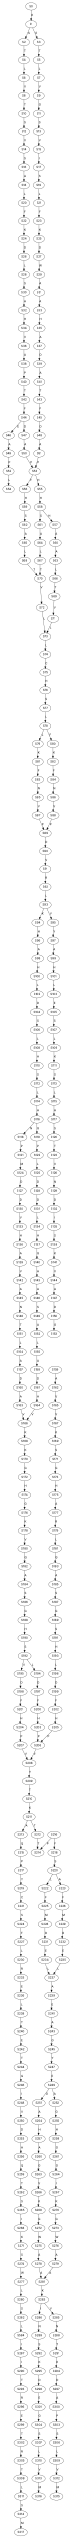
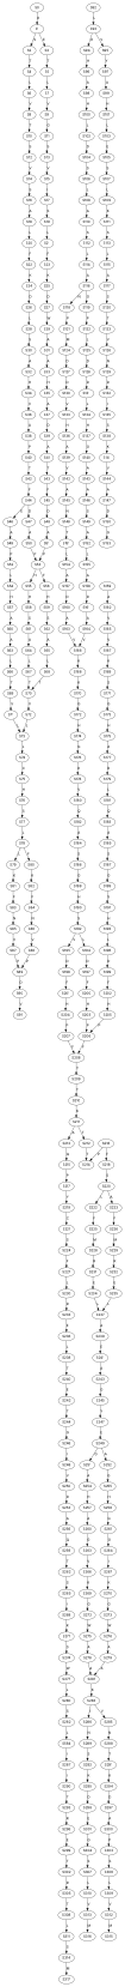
  strict digraph {
    fontname=Inter
    node [fontname=Inter]
    edge [fontname=Inter]
    S0
    S1
    S2
    S3
    S4
    S5
    S6
    S7
    S8
    S9
    S10
    S11
    S12
    S13
    S14
    S15
    S16
    S17
    S18
    S19
    S20
    S21
    S22
    S23
    S24
    S25
    S26
    S27
    S28
    S29
    S30
    S31
    S32
    S33
    S34
    S35
    S36
    S37
    S38
    S39
    S40
    S41
    S42
    S43
    S44
    S45
    S46
    S47
    S48
    S49
    S50
    S51
    S52
    S53
    S54
    S55
    S56
    S57
    S58
    S59
    S60
    S61
    S62
    S63
    S64
    S65
    S66
    S67
    S68
    S69
    S70
    S71
    S72
    S73
    S74
    S75
    S76
    S77
    S78
    S79
    S80
    S81
    S82
    S83
    S84
    S85
    S86
    S87
    S88
    S89
    S90
    S91
    S92
    S93
    S94
    S95
    S96
    S97
    S98
    S99
    S100
    S101
    S102
    S103
    S104
    S105
    S106
    S107
    S108
    S109
    S110
    S111
    S112
    S113
    S114
    S115
    S116
    S117
    S118
    S119
    S120
    S121
    S122
    S123
    S124
    S125
    S126
    S127
    S128
    S129
    S130
    S131
    S132
    S133
    S134
    S135
    S136
    S137
    S138
    S139
    S140
    S141
    S142
    S143
    S144
    S145
    S146
    S147
    S148
    S149
    S150
    S151
    S152
    S153
    S154
    S155
    S157
    S158
    S160
    S161
    S159
    S162
    S163
    S164
    S165
    S166
    S167
    S168
    S169
    S170
    S171
    S172
    S173
    S174
    S175
    S176
    S177
    S178
    S179
    S180
    S181
    S182
    S183
    S184
    S185
    S186
    S187
    S188
    S189
    S190
    S191
    S192
    S193
    S194
    S195
    S196
    S197
    S198
    S199
    S200
    S201
    S202
    S203
    S204
    S205
    S206
    S207
    S208
    S209
    S210
    S211
    S212
    S213
    S214
    S215
    S217
    S216
    S218
    S219
    S220
    S221
    S222
    S223
    S224
    S225
    S226
    S227
    S228
    S229
    S230
    S231
    S232
    S233
    S234
    S235
    S236
    S237
    S238
    S239
    S240
    S241
    S242
    S243
    S244
    S245
    S246
    S247
    S248
    S249
    S250
    S251
    S252
    S253
    S254
    S255
    S256
    S257
    S258
    S259
    S260
    S261
    S262
    S263
    S264
    S265
    S266
    S267
    S268
    S269
    S270
    S271
    S272
    S273
    S274
    S275
    S276
    S277
    S278
    S279
    S280
    S281
    S282
    S283
    n284 [label=S584]
    S285
    S286
    S287
    S288
    S289
    S290
    S291
    S292
    S293
    S294
    S295
    S296
    S297
    S298
    S299
    S300
    S301
    S302
    S303
    S304
    S305
    S306
    S307
    S308
    S309
    S310
    S311
    S312
    S313
    S314
    S315
    S316
    S317
    S0 -> S1 [label=K]
    S1 -> S2 [label=S]
    S1 -> S3 [label=E]
    S2 -> S4 [label=T]
    S3 -> S5 [label=T]
    S4 -> S6 [label=L]
    S5 -> S7 [label=L]
    S6 -> S8 [label=V]
    S7 -> S9 [label=V]
    S8 -> S10 [label=T]
    S9 -> S11 [label=G]
    S10 -> S12 [label=S]
    S11 -> S13 [label=S]
    S12 -> S14 [label=V]
    S13 -> S15 [label=V]
    S14 -> S16 [label=S]
    S15 -> S17 [label=I]
    S16 -> S18 [label=A]
    S17 -> S19 [label=S]
    S18 -> S20 [label=L]
    S19 -> S21 [label=L]
    S20 -> S22 [label=F]
    S21 -> S23 [label=F]
    S22 -> S24 [label=K]
    S23 -> S25 [label=K]
    S24 -> S26 [label=D]
    S25 -> S27 [label=D]
    S26 -> S28 [label=L]
    S27 -> S29 [label=W]
    S28 -> S30 [label=S]
    S29 -> S31 [label=A]
    S30 -> S32 [label=A]
    S31 -> S33 [label=A]
    S32 -> S34 [label=H]
    S33 -> S35 [label=H]
    S34 -> S36 [label=V]
    S35 -> S37 [label=A]
    S36 -> S38 [label=A]
    S37 -> S39 [label=D]
    S38 -> S40 [label=P]
    S39 -> S41 [label=A]
    S40 -> S42 [label=T]
    S41 -> S43 [label=T]
    S42 -> S44 [label=F]
    S43 -> S45 [label=F]
    S44 -> S46 [label=E]
    S44 -> S47 [label=D]
    S45 -> S48 [label=D]
    S46 -> S49 [label=A]
    S47 -> S50 [label=A]
    S48 -> S51 [label=A]
    S49 -> S52 [label=P]
    S50 -> S53 [label=P]
    S51 -> S53 [label=P]
    S52 -> S54 [label=L]
    S53 -> S55 [label=H]
    S53 -> S56 [label=F]
-   S58 -> S57 [label=H]
+   S54 -> S57 [label=H]
    S55 -> S58 [label=H]
    S56 -> S59 [label=H]
    S57 -> S60 [label=A]
    S58 -> S61 [label=S]
    S59 -> S62 [label=S]
    S60 -> S63 [label=A]
    S61 -> S64 [label=A]
    S62 -> S65 [label=A]
    S63 -> S66 [label=L]
    S64 -> S67 [label=L]
    S65 -> S68 [label=L]
    S66 -> S69 [label=T]
    S67 -> S70 [label=T]
    S68 -> S70 [label=T]
    S69 -> S71 [label=V]
    S70 -> S72 [label=V]
    S71 -> S73 [label=L]
    S72 -> S73 [label=L]
    S73 -> S74 [label=L]
    S74 -> S75 [label=C]
    S75 -> S76 [label=H]
    S76 -> S77 [label=S]
    S77 -> S78 [label=L]
    S78 -> S79 [label=L]
    S78 -> S80 [label=F]
    S79 -> S81 [label=K]
    S80 -> S82 [label=K]
    S81 -> S83 [label=F]
    S82 -> S84 [label=F]
    S83 -> S85 [label=N]
    S84 -> S86 [label=N]
    S85 -> S87 [label=V]
    S86 -> S88 [label=V]
    S87 -> S89 [label=P]
    S88 -> S89 [label=P]
    S89 -> S90 [label=D]
    S90 -> S91 [label=V]
-   S91 -> S92 [label=R]
    S92 -> S93 [label=L]
    S93 -> S94 [label=K]
    S93 -> S95 [label=V]
    S94 -> S96 [label=H]
    S95 -> S97 [label=Y]
    S96 -> S98 [label=A]
    S97 -> S99 [label=A]
    S98 -> S100 [label=H]
    S99 -> S101 [label=H]
    S100 -> S102 [label=L]
    S101 -> S103 [label=L]
    S102 -> S104 [label=D]
    S103 -> S105 [label=E]
    S104 -> S106 [label=S]
    S105 -> S107 [label=S]
    S106 -> S108 [label=L]
    S107 -> S109 [label=L]
    S108 -> S110 [label=A]
    S109 -> S111 [label=K]
    S110 -> S112 [label=S]
    S111 -> S113 [label=S]
    S112 -> S114 [label=L]
    S113 -> S115 [label=L]
    S114 -> S116 [label=A]
    S115 -> S117 [label=A]
    S116 -> S118 [label=N]
    S116 -> S119 [label=G]
    S117 -> S120 [label=S]
    S118 -> S121 [label=P]
    S119 -> S122 [label=P]
    S120 -> S123 [label=T]
    S121 -> S124 [label=M]
    S122 -> S125 [label=L]
    S123 -> S126 [label=V]
    S124 -> S127 [label=D]
    S125 -> S128 [label=D]
    S126 -> S129 [label=N]
    S127 -> S130 [label=D]
    S128 -> S131 [label=D]
    S129 -> S132 [label=D]
    S130 -> S133 [label=V]
    S131 -> S134 [label=L]
    S132 -> S135 [label=I]
    S133 -> S136 [label=H]
    S134 -> S137 [label=H]
    S135 -> S138 [label=S]
    S136 -> S139 [label=A]
    S137 -> S140 [label=G]
    S138 -> S141 [label=K]
    S139 -> S142 [label=V]
    S140 -> S143 [label=A]
    S141 -> S144 [label=V]
    S142 -> S145 [label=A]
    S143 -> S146 [label=A]
    S144 -> S147 [label=A]
    S145 -> S148 [label=N]
    S146 -> S149 [label=S]
    S147 -> S150 [label=D]
    S148 -> S151 [label=T]
    S149 -> S152 [label=A]
    S150 -> S153 [label=G]
    S151 -> S154 [label=L]
    S152 -> S155 [label=L]
    S154 -> S157 [label=A]
    S155 -> S158 [label=A]
    S157 -> S160 [label=D]
    S158 -> S161 [label=D]
    S160 -> S163 [label=A]
    S161 -> S164 [label=A]
    S159 -> S162 [label=A]
    S162 -> S165 [label=V]
    S163 -> S166 [label=V]
    S164 -> S166 [label=V]
    S165 -> S167 [label=V]
    S166 -> S168 [label=K]
    S167 -> S169 [label=K]
    S168 -> S170 [label=K]
    S169 -> S171 [label=S]
    S170 -> S172 [label=G]
    S171 -> S173 [label=G]
    S172 -> S174 [label=H]
    S173 -> S175 [label=H]
    S174 -> S176 [label=G]
    S175 -> S177 [label=A]
    S176 -> S178 [label=K]
    S177 -> S179 [label=R]
    S178 -> S180 [label=V]
    S179 -> S181 [label=L]
    S180 -> S182 [label=Q]
    S181 -> S183 [label=Q]
    S182 -> S184 [label=A]
    S183 -> S185 [label=A]
    S184 -> S186 [label=S]
    S185 -> S187 [label=S]
    S186 -> S188 [label=G]
    S187 -> S189 [label=G]
    S188 -> S190 [label=H]
    S189 -> S191 [label=S]
    S190 -> S192 [label=S]
    S191 -> S193 [label=H]
    S192 -> S194 [label=L]
    S192 -> S195 [label=V]
    S193 -> S196 [label=L]
    S194 -> S197 [label=D]
    S195 -> S198 [label=D]
    S196 -> S199 [label=D]
    S197 -> S200 [label=F]
    S198 -> S201 [label=F]
    S199 -> S202 [label=F]
    S200 -> S203 [label=H]
    S201 -> S204 [label=H]
    S202 -> S205 [label=H]
    S203 -> S206 [label=P]
    S204 -> S207 [label=P]
    S205 -> S206 [label=P]
    S206 -> S208 [label=F]
    S207 -> S208 [label=F]
    S208 -> S209 [label=Y]
    S209 -> S210 [label=T]
    S210 -> S211 [label=K]
    S211 -> S212 [label=T]
    S211 -> S213 [label=A]
    S212 -> S214 [label=T]
    S213 -> S215 [label=Q]
    S215 -> S217 [label=P]
    S217 -> S219 [label=Y]
    S216 -> S214 [label=P]
    S216 -> S218 [label=F]
    S218 -> S220 [label=S]
    S219 -> S221 [label=C]
    S220 -> S222 [label=L]
    S220 -> S223 [label=A]
    S221 -> S224 [label=S]
    S222 -> S225 [label=F]
    S223 -> S226 [label=F]
    S224 -> S227 [label=F]
    S225 -> S228 [label=M]
    S226 -> S229 [label=M]
    S227 -> S230 [label=L]
    S228 -> S231 [label=R]
    S229 -> S232 [label=R]
    S230 -> S233 [label=R]
    S231 -> S234 [label=E]
    S232 -> S235 [label=E]
    S233 -> S236 [label=E]
    S234 -> S237 [label=L]
    S235 -> S237 [label=L]
    S236 -> S238 [label=L]
    S237 -> S239 [label=A]
    S238 -> S240 [label=T]
    S239 -> S241 [label=E]
    S240 -> S242 [label=E]
    S241 -> S243 [label=A]
    S242 -> S244 [label=T]
    S243 -> S245 [label=G]
    S244 -> S246 [label=G]
    S245 -> S247 [label=Y]
    S246 -> S248 [label=I]
    S247 -> S249 [label=E]
    S248 -> S250 [label=V]
    S249 -> S251 [label=G]
    S249 -> S252 [label=A]
    S250 -> S253 [label=D]
    S251 -> S254 [label=A]
    S252 -> S255 [label=G]
    S253 -> S256 [label=A]
    S254 -> S257 [label=H]
    S255 -> S258 [label=H]
    S256 -> S259 [label=Q]
    S257 -> S260 [label=A]
    S258 -> S261 [label=G]
    S259 -> S262 [label=T]
    S260 -> S263 [label=G]
    S261 -> S264 [label=G]
    S262 -> S265 [label=S]
    S263 -> S266 [label=V]
    S264 -> S267 [label=I]
    S265 -> S268 [label=I]
    S266 -> S269 [label=K]
    S267 -> S270 [label=K]
    S268 -> S271 [label=K]
    S269 -> S272 [label=G]
    S270 -> S273 [label=G]
    S271 -> S274 [label=S]
    S272 -> S275 [label=W]
    S273 -> S276 [label=W]
    S274 -> S277 [label=W]
    S275 -> S278 [label=A]
    S276 -> S279 [label=A]
    S277 -> S280 [label=L]
    S278 -> S281 [label=A]
    S279 -> S281 [label=A]
    S280 -> S282 [label=S]
    S281 -> S283 [label=K]
    S282 -> n284 [label=L]
    S283 -> S285 [label=V]
    S283 -> S286 [label=I]
    n284 -> S287 [label=I]
    S285 -> S288 [label=N]
    S286 -> S289 [label=N]
    S287 -> S290 [label=I]
    S288 -> S291 [label=T]
    S289 -> S292 [label=S]
    S290 -> S293 [label=T]
    S291 -> S294 [label=K]
    S292 -> S295 [label=K]
    S293 -> S296 [label=R]
    S294 -> S297 [label=D]
    S295 -> S298 [label=D]
    S296 -> S299 [label=E]
    S297 -> S300 [label=A]
    S298 -> S301 [label=E]
    S299 -> S302 [label=T]
    S300 -> S303 [label=P]
    S301 -> S304 [label=G]
    S302 -> S305 [label=R]
    S303 -> S306 [label=S]
    S304 -> S307 [label=S]
    S305 -> S308 [label=T]
    S306 -> S309 [label=L]
    S307 -> S310 [label=L]
    S308 -> S311 [label=L]
    S309 -> S312 [label=V]
    S310 -> S313 [label=V]
    S311 -> S314 [label=S]
    S312 -> S315 [label=M]
    S313 -> S316 [label=M]
    S314 -> S317 [label=M]
  }
